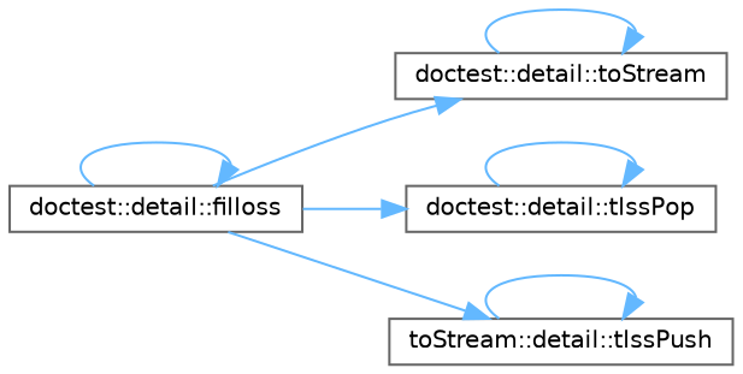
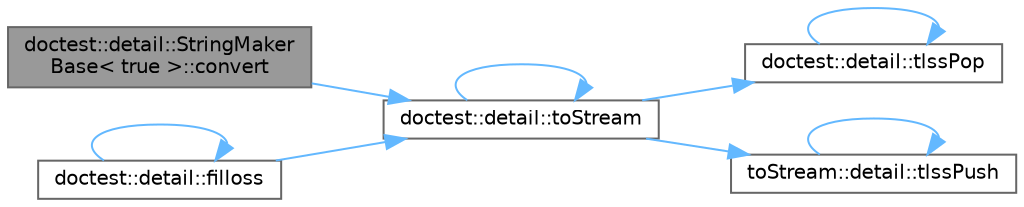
  digraph {
    rankdir=LR
    node [color=grey40 fillcolor=white fontname=Helvetica fontsize=10 shape=box style=filled]
    edge [color=steelblue1 fontname=Helvetica fontsize=10 labelfontname=Helvetica labelfontsize=10 style=solid]
+   n1 [color=gray40 fillcolor=grey60 fontcolor=black height=0.2 label="doctest::detail::StringMaker\lBase\< true \>::convert" width=0.4]
    n2 [height=0.2 label="doctest::detail::toStream" width=0.4]
    n3 [height=0.2 label="doctest::detail::tlssPop" width=0.4]
    n4 [height=0.2 label="toStream::detail::tlssPush" width=0.4]
    n5 [height=0.2 label="doctest::detail::filloss" width=0.4]
+   n1 -> n2
    n2 -> n2
-   n5 -> n3
-   n5 -> n4
+   n2 -> n3
+   n2 -> n4
    n3 -> n3
    n4 -> n4
    n5 -> n2
    n5 -> n5
  }
